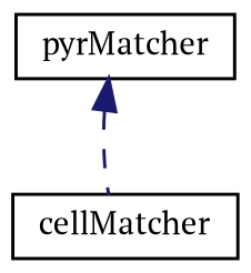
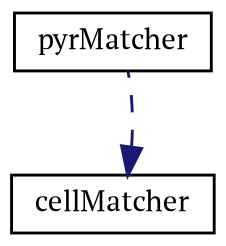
  digraph {
    fontname="PT Serif"
    node [color=black fillcolor=white fontname="PT Serif" fontsize=10 shape=record style=filled]
    n1 [fontcolor=black height=0.2 label=pyrMatcher width=0.4]
    n2 [height=0.2 label=cellMatcher width=0.4]
-   n1 -> n2 [color=midnightblue dir=back fontname="PT Serif" fontsize=10 labelfontname=FreeSans labelfontsize=10 style=dashed]
+   n2 -> n1 [color=midnightblue dir=back fontname="PT Serif" fontsize=10 labelfontname=FreeSans labelfontsize=10 style=dashed]
  }
